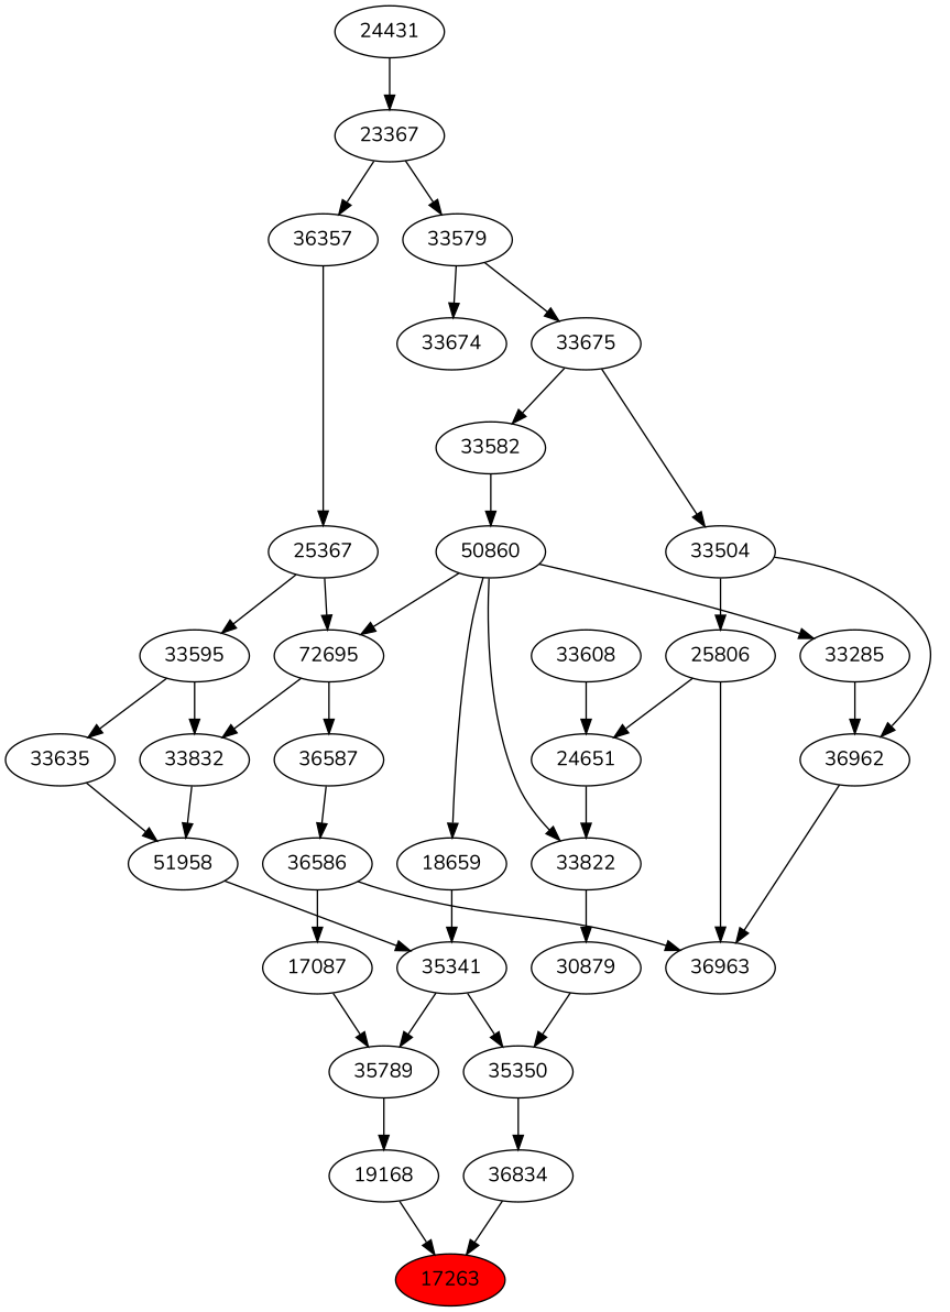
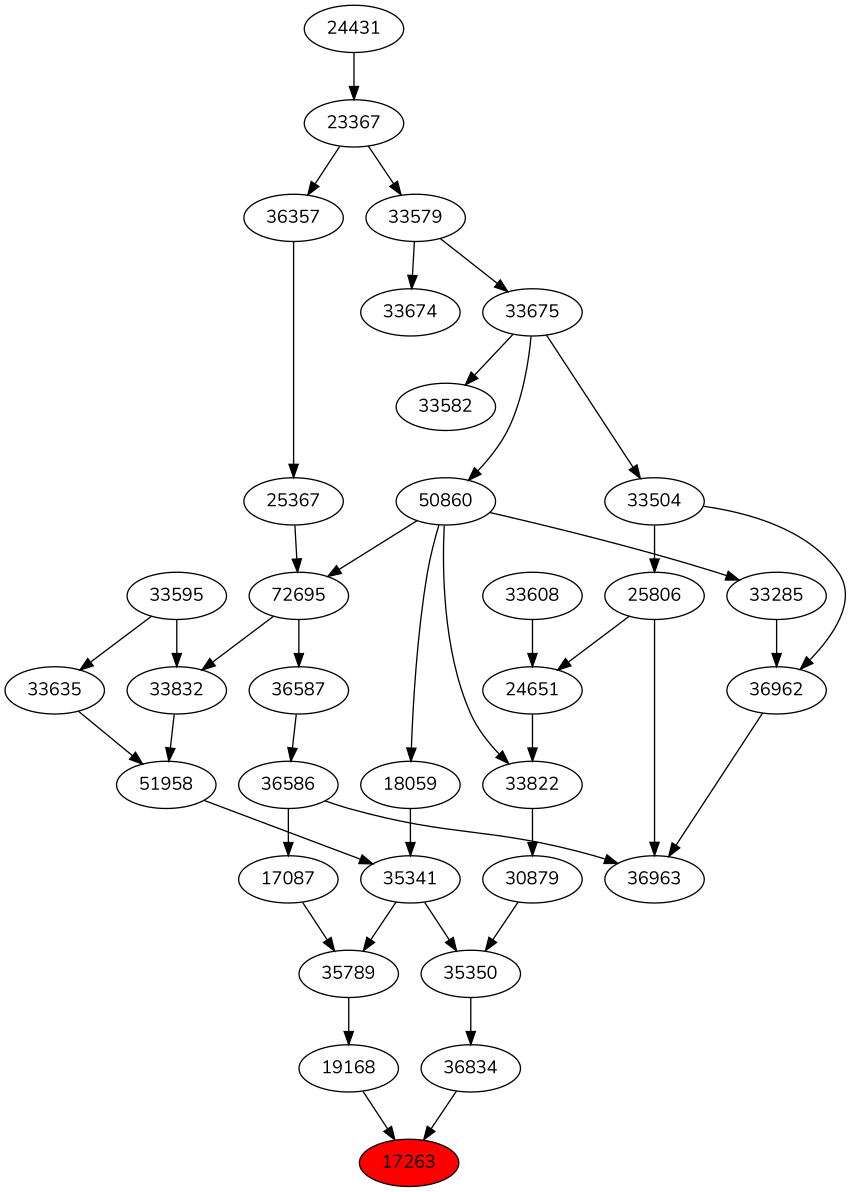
  strict digraph {
    fontname=Nunito
    node [fontname=Nunito]
    edge [fontname=Nunito]
    n1 [fillcolor=red label=17263 style=filled]
    n2 [label=36834]
    n3 [label=19168]
    n4 [label=35350]
    n5 [label=35789]
    n6 [label=30879]
    n7 [label=35341]
    n8 [label=17087]
    n9 [label=33822]
    n10 [label=51958]
-   n11 [label=18659]
+   n11 [label=18059]
    n12 [label=36586]
    n13 [label=36963]
    n14 [label=24651]
    n15 [label=50860]
    n16 [label=72695]
    n17 [label=33285]
    n18 [label=33832]
    n19 [label=36587]
    n20 [label=36962]
    n21 [label=33635]
    n22 [label=25806]
    n23 [label=33608]
    n24 [label=33582]
    n25 [label=33595]
    n26 [label=33504]
    n27 [label=33674]
    n28 [label=36357]
    n29 [label=25367]
    n30 [label=33675]
    n31 [label=33579]
    n32 [label=23367]
    n33 [label=24431]
    n2 -> n1
    n3 -> n1
    n4 -> n2
    n5 -> n3
    n6 -> n4
    n7 -> n4
    n7 -> n5
    n8 -> n5
    n9 -> n6
    n10 -> n7
    n11 -> n7
    n12 -> n8
    n12 -> n13
    n14 -> n9
    n15 -> n9
    n15 -> n11
    n15 -> n16
    n15 -> n17
    n16 -> n18
    n16 -> n19
    n17 -> n20
    n18 -> n10
    n19 -> n12
    n20 -> n13
    n21 -> n10
    n22 -> n13
    n22 -> n14
    n23 -> n14
-   n24 -> n15
+   n30 -> n15
    n25 -> n18
    n25 -> n21
    n26 -> n20
    n26 -> n22
    n28 -> n29
    n29 -> n16
-   n29 -> n25
    n30 -> n24
    n30 -> n26
    n31 -> n27
    n31 -> n30
    n32 -> n28
    n32 -> n31
    n33 -> n32
  }
